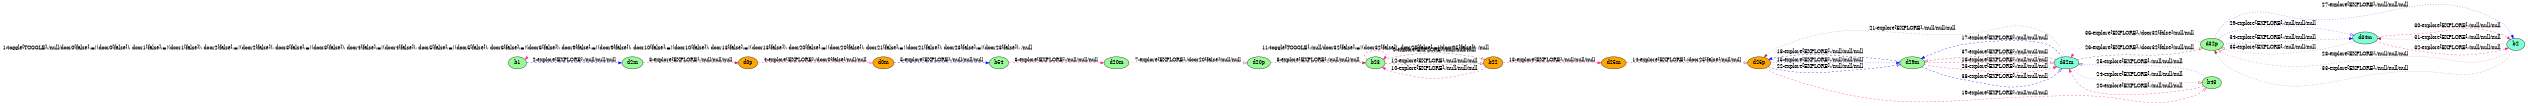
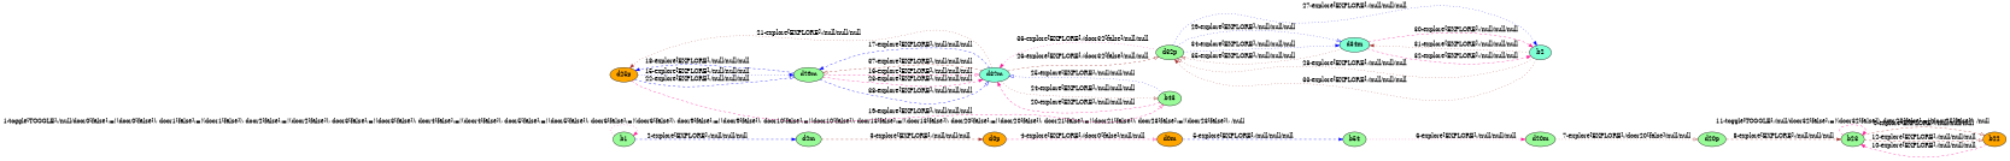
  digraph {
    rankdir=LR
    node [fillcolor=palegreen style=filled]
    edge [arrowhead=normal color=brown style=dashed]
    b1
    d2m
    d0p [fillcolor=orange]
    d0m [fillcolor=orange]
    n5 [label=b54]
    d20m
    d20p
    b23
    b22 [fillcolor=orange]
-   d25m [fillcolor=orange]
    d25p [fillcolor=orange]
    d29m
    b43
    d32m [fillcolor=aquamarine]
    d32p
    b2 [fillcolor=aquamarine]
    d34m [fillcolor=aquamarine]
    b1 -> b1 [color=deeppink label="1-toggle[TOGGLE];/null/door0[false]:=!(door0[false]); door1[false]:=!(door1[false]); door2[false]:=!(door2[false]); door3[false]:=!(door3[false]); door4[false]:=!(door4[false]); door5[false]:=!(door5[false]); door6[false]:=!(door6[false]); door9[false]:=!(door9[false]); door10[false]:=!(door10[false]); door13[false]:=!(door13[false]); door20[false]:=!(door20[false]); door21[false]:=!(door21[false]); door23[false]:=!(door23[false]); /null" style=dotted]
    b1 -> d2m [color=blue label="2-explore[EXPLORE];/null/null/null"]
    d2m -> d0p [label="3-explore[EXPLORE];/null/null/null"]
    d0p -> d0m [arrowhead=onormal color=deeppink label="4-explore[EXPLORE];/door0[false]/null/null"]
    d0m -> n5 [color=blue label="5-explore[EXPLORE];/null/null/null"]
-   n5 -> d20m [color=deeppink label="6-explore[EXPLORE];/null/null/null"]
+   n5 -> d20m [color=deeppink label="6-explore[EXPLORE];/null/null/null" style=dotted]
    d20m -> d20p [arrowhead=onormal label="7-explore[EXPLORE];/door20[false]/null/null" style=dotted]
    d20p -> b23 [label="8-explore[EXPLORE];/null/null/null"]
    b23 -> b23 [color=deeppink label="11-toggle[TOGGLE];/null/door32[false]:=!(door32[false]); door25[false]:=!(door25[false]); /null"]
    b23 -> b22 [arrowhead=onormal label="9-explore[EXPLORE];/null/null/null"]
    b23 -> b22 [arrowhead=onormal label="12-explore[EXPLORE];/null/null/null"]
    b22 -> b23 [color=deeppink label="10-explore[EXPLORE];/null/null/null"]
-   b22 -> d25m [color=deeppink label="13-explore[EXPLORE];/null/null/null"]
-   d25m -> d25p [arrowhead=onormal label="14-explore[EXPLORE];/door25[false]/null/null"]
    d25p -> d29m [color=blue label="15-explore[EXPLORE];/null/null/null" style=dotted]
    d25p -> d29m [arrowhead=onormal color=blue label="22-explore[EXPLORE];/null/null/null"]
    d25p -> b43 [arrowhead=onormal color=deeppink label="19-explore[EXPLORE];/null/null/null"]
    d29m -> d25p [color=blue label="18-explore[EXPLORE];/null/null/null"]
    d29m -> d32m [arrowhead=onormal color=deeppink label="16-explore[EXPLORE];/null/null/null"]
    d29m -> d32m [color=deeppink label="23-explore[EXPLORE];/null/null/null"]
    d29m -> d32m [arrowhead=onormal color=blue label="38-explore[EXPLORE];/null/null/null"]
    b43 -> d32m [color=deeppink label="20-explore[EXPLORE];/null/null/null"]
    b43 -> d32m [arrowhead=onormal color=blue label="25-explore[EXPLORE];/null/null/null" style=dotted]
    d32m -> d25p [label="21-explore[EXPLORE];/null/null/null" style=dotted]
    d32m -> d29m [color=blue label="17-explore[EXPLORE];/null/null/null"]
    d32m -> d29m [arrowhead=onormal label="37-explore[EXPLORE];/null/null/null"]
    d32m -> b43 [arrowhead=onormal label="24-explore[EXPLORE];/null/null/null" style=dotted]
    d32m -> d32p [arrowhead=onormal label="26-explore[EXPLORE];/door32[false]/null/null"]
    d32p -> d32m [color=deeppink label="36-explore[EXPLORE];/door32[false]/null/null" style=dotted]
    d32p -> b2 [color=blue label="27-explore[EXPLORE];/null/null/null" style=dotted]
    d32p -> d34m [arrowhead=onormal color=blue label="29-explore[EXPLORE];/null/null/null" style=dotted]
    d32p -> d34m [color=blue label="34-explore[EXPLORE];/null/null/null" style=dotted]
    b2 -> d32p [arrowhead=onormal label="28-explore[EXPLORE];/null/null/null" style=dotted]
    b2 -> d32p [label="33-explore[EXPLORE];/null/null/null" style=dotted]
    b2 -> d34m [label="31-explore[EXPLORE];/null/null/null" style=dotted]
    d34m -> d32p [arrowhead=onormal label="35-explore[EXPLORE];/null/null/null" style=dotted]
    d34m -> b2 [color=deeppink label="30-explore[EXPLORE];/null/null/null"]
    d34m -> b2 [color=deeppink label="32-explore[EXPLORE];/null/null/null"]
  }
